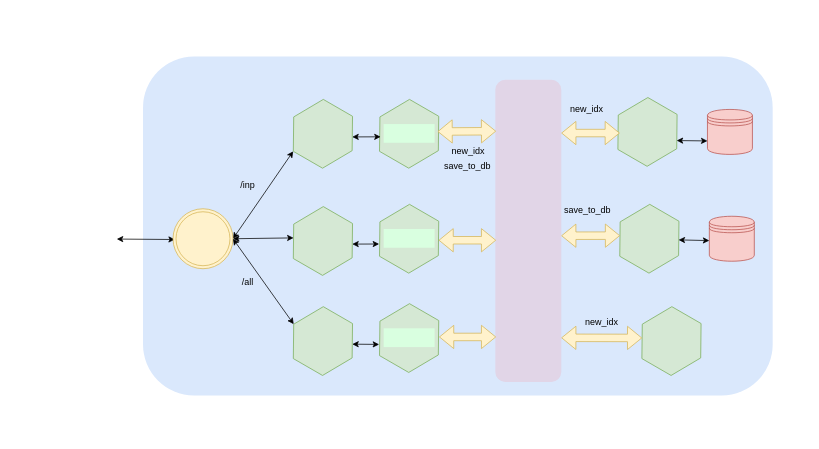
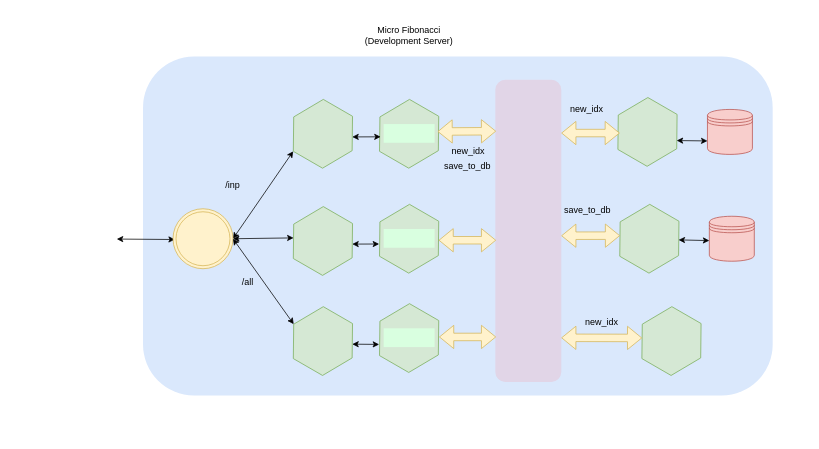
  <mxCell id="0" />
  <mxCell id="1" parent="0" />
  <mxCell id="2" value="" style="rounded=0;whiteSpace=wrap;html=1;shadow=0;glass=0;comic=0;gradientColor=none;strokeColor=none;" parent="1" vertex="1"><mxGeometry x="20" y="20" width="1050" height="557" as="geometry" /></mxCell>
  <mxCell id="3" value="" style="rounded=1;whiteSpace=wrap;html=1;fillColor=#dae8fc;strokeColor=none;gradientColor=none;shadow=0;comic=0;glass=0;" parent="1" vertex="1"><mxGeometry x="190" y="75" width="840" height="452" as="geometry" /></mxCell>
+ <mxCell id="4" value="Micro Fibonacci&lt;br&gt;&lt;div&gt;(Development Server)&lt;/div&gt;" style="text;html=1;strokeColor=none;fillColor=none;align=center;verticalAlign=middle;whiteSpace=wrap;rounded=0;" parent="1" vertex="1"><mxGeometry x="475" y="37" width="140" height="20" as="geometry" /></mxCell>
  <mxCell id="5" value="" style="shape=hexagon;perimeter=hexagonPerimeter2;whiteSpace=wrap;html=1;rotation=30;fillColor=#d5e8d4;strokeColor=#82b366;" parent="1" vertex="1"><mxGeometry x="818" y="135.5" width="90" height="80" as="geometry" /></mxCell>
  <mxCell id="6" value="" style="shape=hexagon;perimeter=hexagonPerimeter2;whiteSpace=wrap;html=1;rotation=30;fillColor=#d5e8d4;strokeColor=#82b366;" parent="1" vertex="1"><mxGeometry x="385" y="138" width="90" height="80" as="geometry" /></mxCell>
  <mxCell id="7" value="" style="shape=hexagon;perimeter=hexagonPerimeter2;whiteSpace=wrap;html=1;rotation=30;fillColor=#d5e8d4;strokeColor=#82b366;" parent="1" vertex="1"><mxGeometry x="500" y="410.5" width="90" height="80" as="geometry" /></mxCell>
  <mxCell id="8" value="" style="shape=image;verticalLabelPosition=bottom;labelBackgroundColor=#ffffff;verticalAlign=top;aspect=fixed;imageAspect=0;image=https://vuejs.org/images/logo.png;" parent="1" vertex="1"><mxGeometry x="410" y="158" width="40" height="40" as="geometry" /></mxCell>
  <mxCell id="9" value="" style="shape=image;verticalLabelPosition=bottom;labelBackgroundColor=#ffffff;verticalAlign=top;aspect=fixed;imageAspect=0;image=https://i.imgur.com/TyF9plF.png;imageBackground=#D9FFE0;" parent="1" vertex="1"><mxGeometry x="511" y="437.5" width="68" height="25" as="geometry" /></mxCell>
  <mxCell id="10" value="" style="shape=image;verticalLabelPosition=bottom;labelBackgroundColor=#ffffff;verticalAlign=top;aspect=fixed;imageAspect=0;image=https://upload.wikimedia.org/wikipedia/commons/thumb/c/c3/Python-logo-notext.svg/1024px-Python-logo-notext.svg.png;" parent="1" vertex="1"><mxGeometry x="839.5" y="154.5" width="47" height="47" as="geometry" /></mxCell>
  <mxCell id="11" value="" style="shape=image;verticalLabelPosition=bottom;labelBackgroundColor=#ffffff;verticalAlign=top;aspect=fixed;imageAspect=0;image=http://icons.iconarchive.com/icons/paomedia/small-n-flat/1024/device-laptop-icon.png;" parent="1" vertex="1"><mxGeometry y="265.5" width="105" height="105" as="geometry" x="50" /></mxCell>
  <mxCell id="12" value="" style="endArrow=classic;startArrow=classic;html=1;exitX=0.031;exitY=0.513;exitDx=0;exitDy=0;exitPerimeter=0;" parent="1" source="18" target="11" edge="1"><mxGeometry width="50" height="50" relative="1" as="geometry"><mxPoint x="250" y="318" as="sourcePoint" /><mxPoint y="534.5" as="targetPoint" x="50" /></mxGeometry></mxCell>
  <mxCell id="13" value="" style="endArrow=classic;startArrow=classic;html=1;entryX=1;entryY=0.5;entryDx=0;entryDy=0;exitX=0;exitY=0.75;exitDx=0;exitDy=0;" parent="1" source="20" target="18" edge="1"><mxGeometry width="50" height="50" relative="1" as="geometry"><mxPoint x="250" y="617" as="sourcePoint" /><mxPoint x="463.667" y="374.833" as="targetPoint" /></mxGeometry></mxCell>
  <mxCell id="14" value="" style="endArrow=classic;startArrow=classic;html=1;entryX=1;entryY=0.5;entryDx=0;entryDy=0;exitX=0.248;exitY=1.001;exitDx=0;exitDy=0;exitPerimeter=0;" parent="1" source="6" target="18" edge="1"><mxGeometry width="50" height="50" relative="1" as="geometry"><mxPoint x="546.2" y="404.4" as="sourcePoint" /><mxPoint x="464.5" y="328.167" as="targetPoint" /></mxGeometry></mxCell>
  <mxCell id="15" value="" style="shape=datastore;whiteSpace=wrap;html=1;fillColor=#f8cecc;strokeColor=#b85450;" parent="1" vertex="1"><mxGeometry x="943" y="145.5" width="60" height="60" as="geometry" /></mxCell>
  <mxCell id="16" value="" style="shape=image;verticalLabelPosition=bottom;labelBackgroundColor=#ffffff;verticalAlign=top;aspect=fixed;imageAspect=0;image=http://blog.xebialabs.com/wp-content/uploads/2015/09/docker.png;" parent="1" vertex="1"><mxGeometry x="207.5" y="93" width="85" height="85" as="geometry" /></mxCell>
  <mxCell id="17" value="" style="shape=image;verticalLabelPosition=bottom;labelBackgroundColor=#ffffff;verticalAlign=top;aspect=fixed;imageAspect=0;image=https://logonoid.com/images/postgresql-logo.png;" parent="1" vertex="1"><mxGeometry x="956" y="165.5" width="36" height="40" as="geometry" /></mxCell>
  <mxCell id="18" value="" style="ellipse;shape=doubleEllipse;whiteSpace=wrap;html=1;aspect=fixed;fillColor=#fff2cc;strokeColor=#d6b656;" parent="1" vertex="1"><mxGeometry x="230" y="278" width="80" height="80" as="geometry" /></mxCell>
  <mxCell id="19" value="" style="shape=image;verticalLabelPosition=bottom;labelBackgroundColor=#ffffff;verticalAlign=top;aspect=fixed;imageAspect=0;image=https://upload.wikimedia.org/wikipedia/commons/thumb/c/c5/Nginx_logo.svg/1280px-Nginx_logo.svg.png;" parent="1" vertex="1"><mxGeometry x="238" y="311" width="64" height="14" as="geometry" /></mxCell>
  <mxCell id="20" value="" style="shape=hexagon;perimeter=hexagonPerimeter2;whiteSpace=wrap;html=1;rotation=30;fillColor=#d5e8d4;strokeColor=#82b366;" vertex="1" parent="1"><mxGeometry x="385" y="281" width="90" height="80" as="geometry" /></mxCell>
  <mxCell id="21" value="" style="shape=image;verticalLabelPosition=bottom;labelBackgroundColor=#ffffff;verticalAlign=top;aspect=fixed;imageAspect=0;image=https://vuejs.org/images/logo.png;" vertex="1" parent="1"><mxGeometry x="410" y="301" width="40" height="40" as="geometry" /></mxCell>
  <mxCell id="22" value="" style="shape=hexagon;perimeter=hexagonPerimeter2;whiteSpace=wrap;html=1;rotation=30;fillColor=#d5e8d4;strokeColor=#82b366;" vertex="1" parent="1"><mxGeometry x="385" y="414.5" width="90" height="80" as="geometry" /></mxCell>
  <mxCell id="23" value="" style="shape=image;verticalLabelPosition=bottom;labelBackgroundColor=#ffffff;verticalAlign=top;aspect=fixed;imageAspect=0;image=https://vuejs.org/images/logo.png;" vertex="1" parent="1"><mxGeometry x="410" y="434.5" width="40" height="40" as="geometry" /></mxCell>
  <mxCell id="24" value="" style="endArrow=classic;startArrow=classic;html=1;exitX=0;exitY=0.5;exitDx=0;exitDy=0;entryX=1;entryY=0.5;entryDx=0;entryDy=0;" edge="1" parent="1" source="22" target="18"><mxGeometry width="50" height="50" relative="1" as="geometry"><mxPoint x="30" y="647" as="sourcePoint" /><mxPoint x="330" y="317" as="targetPoint" /></mxGeometry></mxCell>
  <mxCell id="25" value="" style="shape=hexagon;perimeter=hexagonPerimeter2;whiteSpace=wrap;html=1;rotation=30;fillColor=#d5e8d4;strokeColor=#82b366;" vertex="1" parent="1"><mxGeometry x="500" y="138" width="90" height="80" as="geometry" /></mxCell>
  <mxCell id="26" value="" style="shape=image;verticalLabelPosition=bottom;labelBackgroundColor=#ffffff;verticalAlign=top;aspect=fixed;imageAspect=0;image=https://i.imgur.com/TyF9plF.png;imageBackground=#D9FFE0;" vertex="1" parent="1"><mxGeometry x="511" y="165" width="68" height="25" as="geometry" /></mxCell>
  <mxCell id="27" value="" style="shape=hexagon;perimeter=hexagonPerimeter2;whiteSpace=wrap;html=1;rotation=30;fillColor=#d5e8d4;strokeColor=#82b366;" vertex="1" parent="1"><mxGeometry x="500" y="278" width="90" height="80" as="geometry" /></mxCell>
  <mxCell id="28" value="" style="shape=image;verticalLabelPosition=bottom;labelBackgroundColor=#ffffff;verticalAlign=top;aspect=fixed;imageAspect=0;image=https://i.imgur.com/TyF9plF.png;imageBackground=#D9FFE0;" vertex="1" parent="1"><mxGeometry x="511" y="305" width="68" height="25" as="geometry" /></mxCell>
  <mxCell id="29" value="" style="endArrow=classic;startArrow=classic;html=1;entryX=1;entryY=0.25;entryDx=0;entryDy=0;exitX=0.154;exitY=0.826;exitDx=0;exitDy=0;exitPerimeter=0;" edge="1" parent="1" source="27" target="20"><mxGeometry width="50" height="50" relative="1" as="geometry"><mxPoint x="30" y="647" as="sourcePoint" /><mxPoint x="80" y="597" as="targetPoint" /></mxGeometry></mxCell>
  <mxCell id="30" value="" style="endArrow=classic;startArrow=classic;html=1;entryX=1;entryY=0.25;entryDx=0;entryDy=0;exitX=0.162;exitY=0.842;exitDx=0;exitDy=0;exitPerimeter=0;" edge="1" parent="1" source="7" target="22"><mxGeometry width="50" height="50" relative="1" as="geometry"><mxPoint x="30" y="647" as="sourcePoint" /><mxPoint x="80" y="597" as="targetPoint" /></mxGeometry></mxCell>
  <mxCell id="31" value="" style="endArrow=classic;startArrow=classic;html=1;entryX=1;entryY=0.25;entryDx=0;entryDy=0;exitX=0.157;exitY=0.781;exitDx=0;exitDy=0;exitPerimeter=0;" edge="1" parent="1" source="25" target="6"><mxGeometry width="50" height="50" relative="1" as="geometry"><mxPoint x="30" y="647" as="sourcePoint" /><mxPoint x="80" y="597" as="targetPoint" /></mxGeometry></mxCell>
  <mxCell id="32" value="" style="rounded=1;whiteSpace=wrap;html=1;fillColor=#e1d5e7;strokeColor=none;" vertex="1" parent="1"><mxGeometry x="660" y="106" width="88" height="403" as="geometry" /></mxCell>
  <mxCell id="33" value="" style="shape=image;verticalLabelPosition=bottom;labelBackgroundColor=#ffffff;verticalAlign=top;aspect=fixed;imageAspect=0;image=https://svn.apache.org/repos/asf/kafka/site/logos/originals/png/TALL%20-%20Black%20on%20Transparent.png;" vertex="1" parent="1"><mxGeometry x="661" y="265" width="88" height="96" as="geometry" /></mxCell>
  <mxCell id="34" value="" style="shape=hexagon;perimeter=hexagonPerimeter2;whiteSpace=wrap;html=1;rotation=30;fillColor=#d5e8d4;strokeColor=#82b366;" vertex="1" parent="1"><mxGeometry x="820.5" y="278" width="90" height="80" as="geometry" /></mxCell>
  <mxCell id="35" value="" style="shape=image;verticalLabelPosition=bottom;labelBackgroundColor=#ffffff;verticalAlign=top;aspect=fixed;imageAspect=0;image=https://upload.wikimedia.org/wikipedia/commons/thumb/c/c3/Python-logo-notext.svg/1024px-Python-logo-notext.svg.png;" vertex="1" parent="1"><mxGeometry x="842" y="296" width="47" height="47" as="geometry" /></mxCell>
  <mxCell id="36" value="" style="shape=datastore;whiteSpace=wrap;html=1;fillColor=#f8cecc;strokeColor=#b85450;" vertex="1" parent="1"><mxGeometry x="945.5" y="288" width="60" height="60" as="geometry" /></mxCell>
  <mxCell id="37" value="" style="shape=image;verticalLabelPosition=bottom;labelBackgroundColor=#ffffff;verticalAlign=top;aspect=fixed;imageAspect=0;image=https://logonoid.com/images/postgresql-logo.png;" vertex="1" parent="1"><mxGeometry x="958.5" y="308" width="36" height="40" as="geometry" /></mxCell>
  <mxCell id="38" value="" style="shape=hexagon;perimeter=hexagonPerimeter2;whiteSpace=wrap;html=1;rotation=30;fillColor=#d5e8d4;strokeColor=#82b366;" vertex="1" parent="1"><mxGeometry x="850" y="414.5" width="90" height="80" as="geometry" /></mxCell>
  <mxCell id="39" value="" style="shape=image;verticalLabelPosition=bottom;labelBackgroundColor=#ffffff;verticalAlign=top;aspect=fixed;imageAspect=0;image=https://cdn.iconverticons.com/files/png/dcb75f27d19254da_256x256.png;" vertex="1" parent="1"><mxGeometry x="866" y="425.5" width="58" height="58" as="geometry" /></mxCell>
  <mxCell id="40" value="" style="shape=flexArrow;endArrow=classic;startArrow=classic;html=1;entryX=0;entryY=0.75;entryDx=0;entryDy=0;exitX=1;exitY=0.854;exitDx=0;exitDy=0;exitPerimeter=0;fillColor=#fff2cc;strokeColor=#d6b656;" edge="1" parent="1" source="32" target="38"><mxGeometry width="50" height="50" relative="1" as="geometry"><mxPoint x="70" y="647" as="sourcePoint" /><mxPoint x="120" y="597" as="targetPoint" /></mxGeometry></mxCell>
  <mxCell id="41" value="" style="shape=flexArrow;endArrow=classic;startArrow=classic;html=1;fillColor=#fff2cc;strokeColor=#d6b656;entryX=0;entryY=0.75;entryDx=0;entryDy=0;" edge="1" parent="1" target="34"><mxGeometry width="50" height="50" relative="1" as="geometry"><mxPoint x="748" y="314" as="sourcePoint" /><mxPoint x="800" y="317" as="targetPoint" /></mxGeometry></mxCell>
  <mxCell id="42" value="" style="shape=flexArrow;endArrow=classic;startArrow=classic;html=1;fillColor=#fff2cc;strokeColor=#d6b656;entryX=0;entryY=0.75;entryDx=0;entryDy=0;" edge="1" parent="1"><mxGeometry width="50" height="50" relative="1" as="geometry"><mxPoint x="748" y="177" as="sourcePoint" /><mxPoint x="826" y="177" as="targetPoint" /></mxGeometry></mxCell>
  <mxCell id="43" value="" style="shape=flexArrow;endArrow=classic;startArrow=classic;html=1;fillColor=#fff2cc;strokeColor=#d6b656;entryX=0;entryY=0.75;entryDx=0;entryDy=0;exitX=0.89;exitY=0.276;exitDx=0;exitDy=0;exitPerimeter=0;" edge="1" parent="1" source="27"><mxGeometry width="50" height="50" relative="1" as="geometry"><mxPoint x="583" y="320" as="sourcePoint" /><mxPoint x="661" y="320" as="targetPoint" /></mxGeometry></mxCell>
  <mxCell id="44" value="" style="shape=flexArrow;endArrow=classic;startArrow=classic;html=1;fillColor=#fff2cc;strokeColor=#d6b656;entryX=0;entryY=0.75;entryDx=0;entryDy=0;" edge="1" parent="1"><mxGeometry width="50" height="50" relative="1" as="geometry"><mxPoint x="583" y="175" as="sourcePoint" /><mxPoint x="661" y="174.5" as="targetPoint" /></mxGeometry></mxCell>
  <mxCell id="45" value="" style="shape=flexArrow;endArrow=classic;startArrow=classic;html=1;fillColor=#fff2cc;strokeColor=#d6b656;entryX=0;entryY=0.75;entryDx=0;entryDy=0;exitX=0.877;exitY=0.234;exitDx=0;exitDy=0;exitPerimeter=0;" edge="1" parent="1" source="7"><mxGeometry width="50" height="50" relative="1" as="geometry"><mxPoint x="583" y="449.5" as="sourcePoint" /><mxPoint x="661" y="449" as="targetPoint" /></mxGeometry></mxCell>
  <mxCell id="46" value="" style="endArrow=classic;startArrow=classic;html=1;entryX=0.939;entryY=0.381;entryDx=0;entryDy=0;exitX=0;exitY=0.7;exitDx=0;exitDy=0;entryPerimeter=0;" edge="1" parent="1" source="15" target="5"><mxGeometry width="50" height="50" relative="1" as="geometry"><mxPoint x="30" y="647" as="sourcePoint" /><mxPoint x="80" y="597" as="targetPoint" /></mxGeometry></mxCell>
  <mxCell id="47" value="" style="endArrow=classic;startArrow=classic;html=1;entryX=0.939;entryY=0.381;entryDx=0;entryDy=0;exitX=0;exitY=0.7;exitDx=0;exitDy=0;entryPerimeter=0;" edge="1" parent="1"><mxGeometry width="50" height="50" relative="1" as="geometry"><mxPoint x="945.5" y="320.5" as="sourcePoint" /><mxPoint x="904.5" y="319.5" as="targetPoint" /></mxGeometry></mxCell>
- <mxCell id="48" value="/inp" style="text;html=1;strokeColor=none;fillColor=none;align=center;verticalAlign=middle;whiteSpace=wrap;rounded=0;" vertex="1" parent="1"><mxGeometry x="310" y="237" width="40" height="20" as="geometry" /></mxCell>
+ <mxCell id="48" value="/inp" style="text;html=1;strokeColor=none;fillColor=none;align=center;verticalAlign=middle;whiteSpace=wrap;rounded=0;" vertex="1" parent="1"><mxGeometry x="290" y="237" width="40" height="20" as="geometry" /></mxCell>
  <mxCell id="49" value="/&lt;span&gt;all&lt;/span&gt;" style="text;html=1;strokeColor=none;fillColor=none;align=center;verticalAlign=middle;whiteSpace=wrap;rounded=0;" vertex="1" parent="1"><mxGeometry x="300" y="365.5" width="60" height="20" as="geometry" /></mxCell>
  <mxCell id="50" value="new_idx" style="text;html=1;" vertex="1" parent="1"><mxGeometry x="600" y="188" width="70" height="30" as="geometry" /></mxCell>
  <mxCell id="51" value="save_to_db" style="text;html=1;" vertex="1" parent="1"><mxGeometry x="590" y="206.5" width="90" height="30" as="geometry" /></mxCell>
  <mxCell id="52" value="save_to_db" style="text;html=1;" vertex="1" parent="1"><mxGeometry x="749.5" y="266" width="90" height="30" as="geometry" /></mxCell>
  <mxCell id="53" value="new_idx" style="text;html=1;" vertex="1" parent="1"><mxGeometry x="778" y="414.5" width="70" height="30" as="geometry" /></mxCell>
  <mxCell id="54" value="new_idx" style="text;html=1;" vertex="1" parent="1"><mxGeometry x="758" y="130.5" width="70" height="30" as="geometry" /></mxCell>
